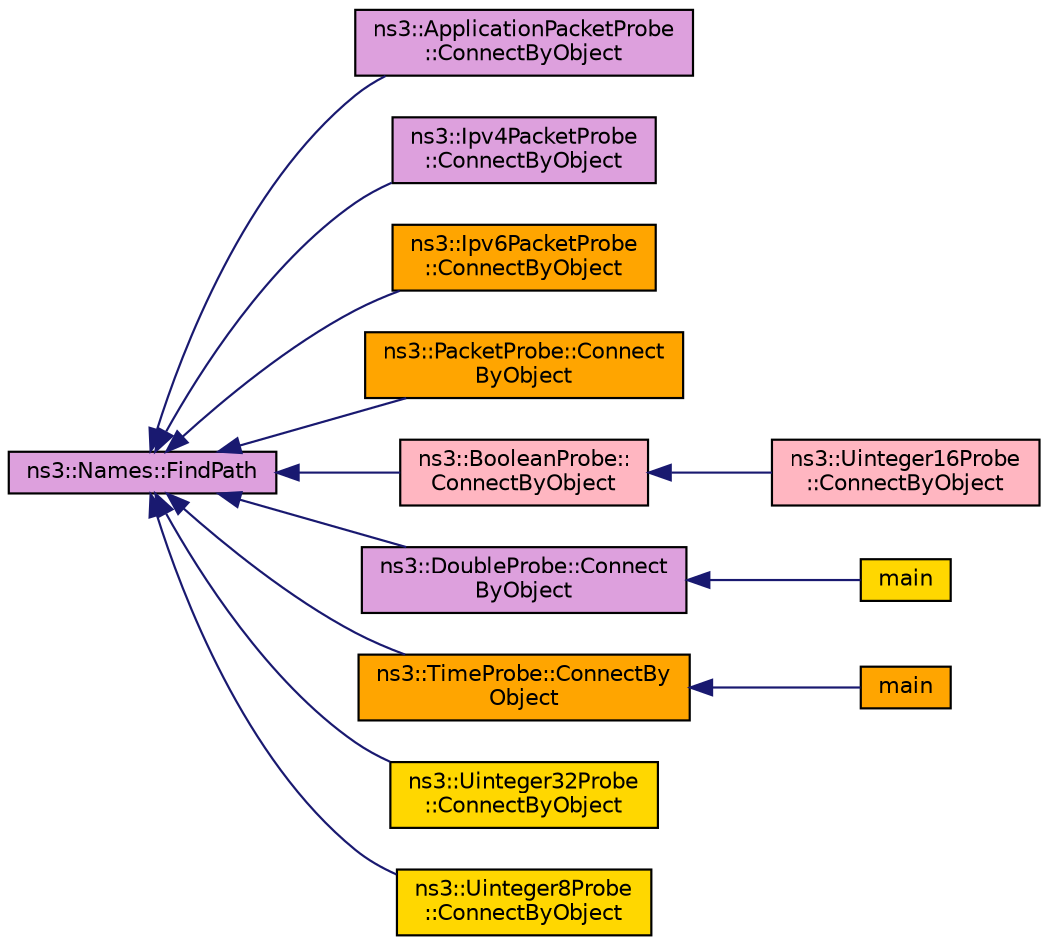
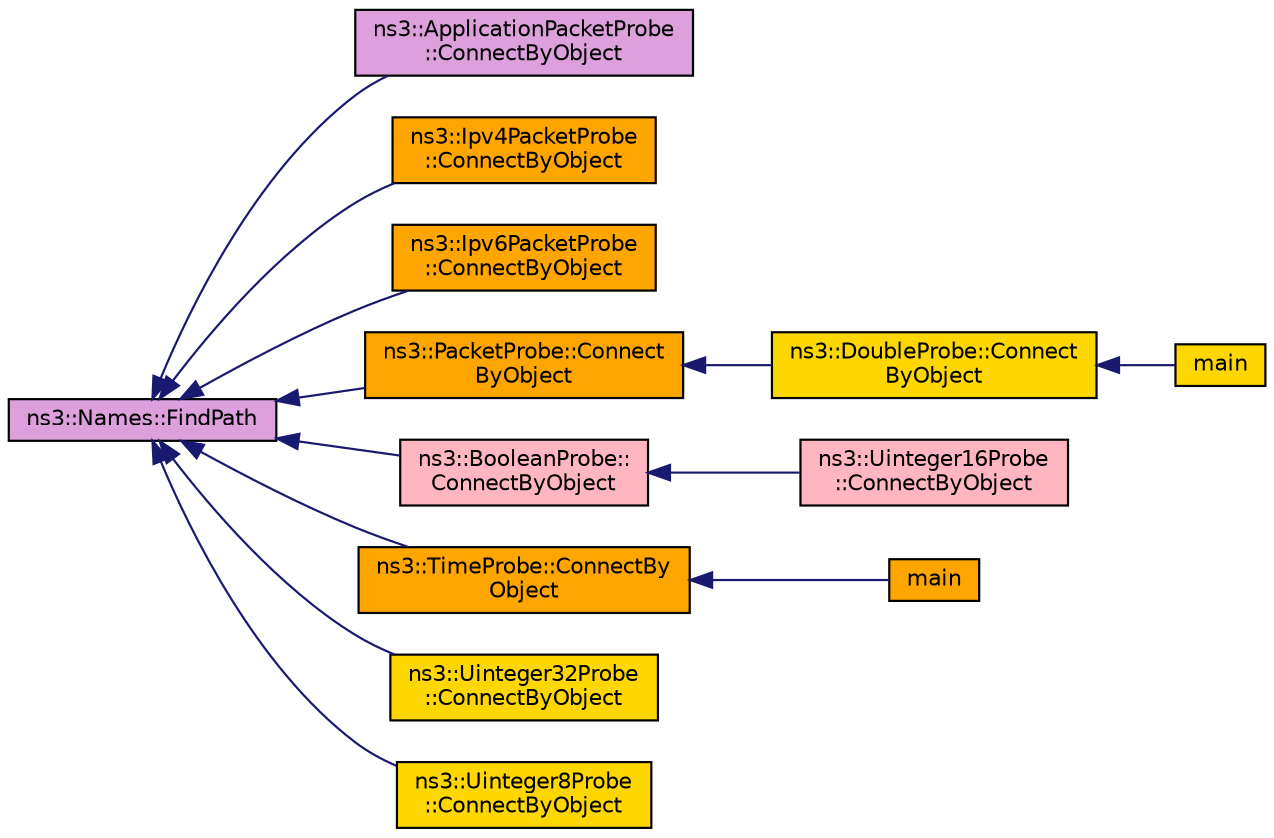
  digraph {
    rankdir=LR
    node [color=black fillcolor=plum fontname=Helvetica fontsize=10 shape=record style=filled]
    edge [color=midnightblue dir=back fontname=Helvetica fontsize=10 labelfontname=Helvetica labelfontsize=10 style=solid]
    n1 [fontcolor=black height=0.2 label="ns3::Names::FindPath" width=0.4]
    n2 [height=0.2 label="ns3::ApplicationPacketProbe\l::ConnectByObject" width=0.4]
-   n3 [height=0.2 label="ns3::Ipv4PacketProbe\l::ConnectByObject" width=0.4]
+   n3 [fillcolor=orange height=0.2 label="ns3::Ipv4PacketProbe\l::ConnectByObject" width=0.4]
    n4 [fillcolor=orange height=0.2 label="ns3::Ipv6PacketProbe\l::ConnectByObject" width=0.4]
    n5 [fillcolor=orange height=0.2 label="ns3::PacketProbe::Connect\lByObject" width=0.4]
    n6 [fillcolor=lightpink height=0.2 label="ns3::BooleanProbe::\lConnectByObject" width=0.4]
-   n7 [height=0.2 label="ns3::DoubleProbe::Connect\lByObject" width=0.4]
+   n7 [fillcolor=gold height=0.2 label="ns3::DoubleProbe::Connect\lByObject" width=0.4]
    n8 [fillcolor=orange height=0.2 label="ns3::TimeProbe::ConnectBy\lObject" width=0.4]
    n9 [fillcolor=gold height=0.2 label="ns3::Uinteger32Probe\l::ConnectByObject" width=0.4]
    n10 [fillcolor=gold height=0.2 label="ns3::Uinteger8Probe\l::ConnectByObject" width=0.4]
    n11 [fillcolor=lightpink height=0.2 label="ns3::Uinteger16Probe\l::ConnectByObject" width=0.4]
    n12 [fillcolor=gold height=0.2 label=main width=0.4]
    n13 [fillcolor=orange height=0.2 label=main width=0.4]
    n1 -> n2
    n1 -> n3
    n1 -> n4
    n1 -> n5
    n1 -> n6
-   n1 -> n7
+   n5 -> n7
    n1 -> n8
    n1 -> n9
    n1 -> n10
    n6 -> n11
    n7 -> n12
    n8 -> n13
  }
